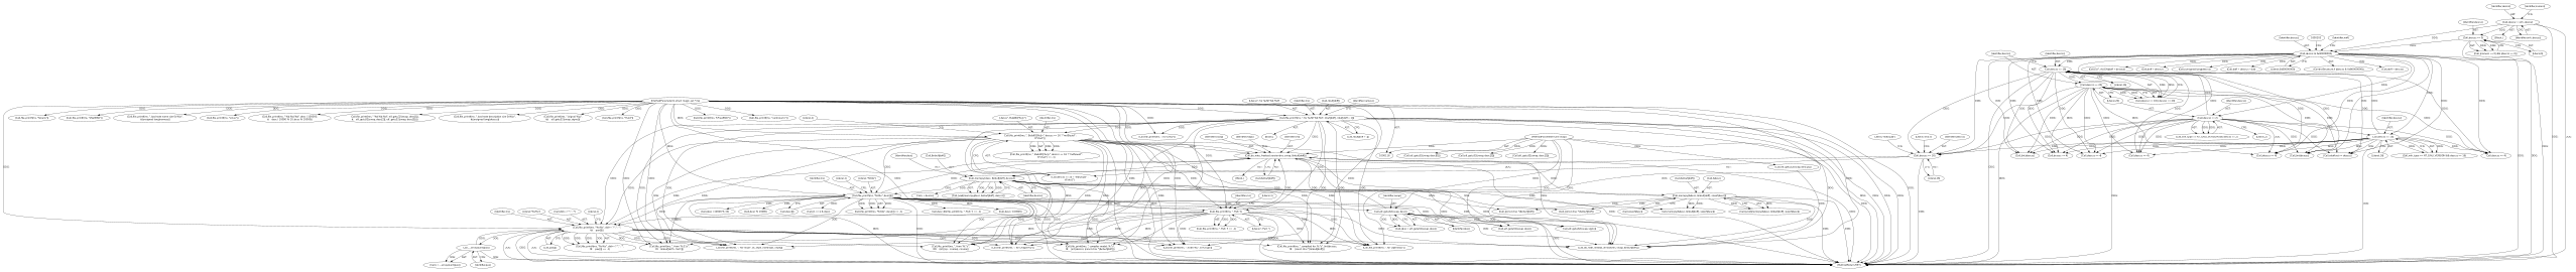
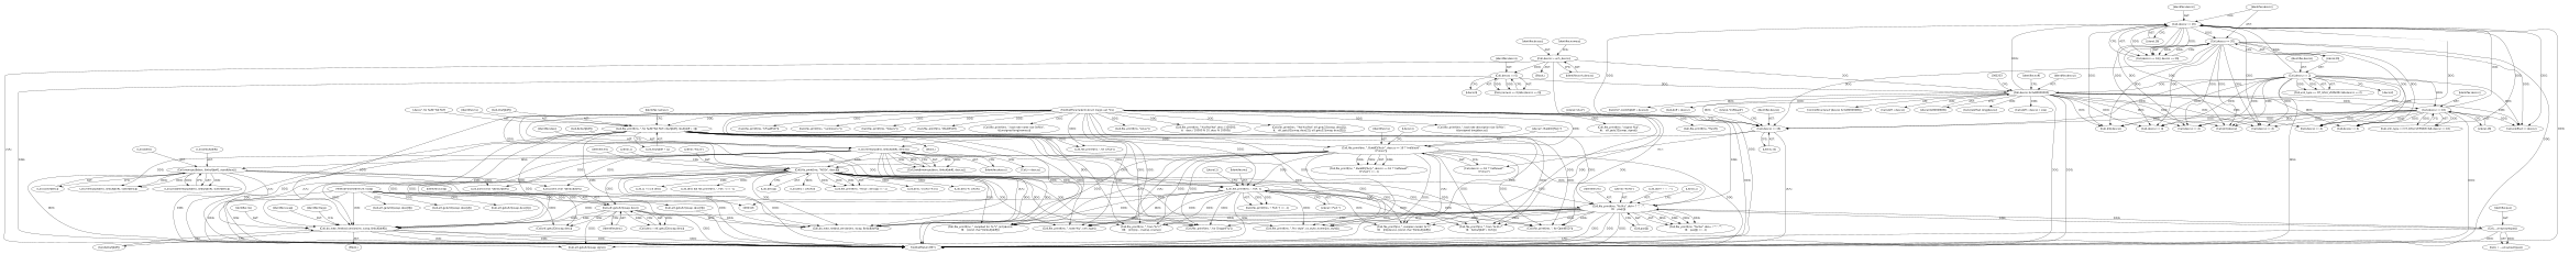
  digraph {
    fontname=Nunito
    node [fontname=Nunito]
    edge [fontname=Nunito]
    n1 [label="(Call,do_note_freebsd_version(ms, swap, &nbuf[doff]))"]
    n2 [label="(MethodReturn,RET)"]
    n3 [label="(Block,)"]
    n4 [label="(Call,&nbuf[doff])"]
    n5 [label="(Call,file_printf(ms, \"%02x\", desc[i]))"]
    n6 [label="(Call,file_printf(ms, \", PaX: \"))"]
    n7 [label="(Call,file_printf(ms, \"%s%s\", did++ ? \",\" : \"\",\n\t\t\t    pax[i]))"]
    n8 [label="(Call,elf_getu32(swap, desc))"]
    n9 [label="(Call,file_printf(ms, \", note=%u\", xnh_type))"]
    n10 [label="(Call,file_printf(ms, \", from '%.*s'\",\n\t\t\t\t    (int)(cp - cname), cname))"]
    n11 [label="(Call,desc && file_printf(ms, \", PaX: \") == -1)"]
    n12 [label="(Call,file_printf(ms, \", for DragonFly\"))"]
    n13 [label="(Call,file_printf(ms, \", compiler model: %.*s\",\n\t\t\t    (int)descsz, (const char *)&nbuf[doff]))"]
    n14 [label="(Call,file_printf(ms, \", from '%.31s'\",\n\t\t\t    &nbuf[doff + 0x7c]))"]
    n15 [label="(Call,desc / 100000)"]
    n16 [label="(Call,elf_getu32(swap, desc))"]
    n17 [label="(Call,file_printf(ms, \"%02x\", desc[i]) == -1)"]
    n18 [label="(Call,desc / 10000 % 10)"]
    n19 [label="(Call,file_printf(ms, \", for OpenBSD\"))"]
    n20 [label="(Call,desc % 10000)"]
    n21 [label="(Call,do_note_netbsd_version(ms, swap, &nbuf[doff]))"]
    n22 [label="(Call,desc[i])"]
    n23 [label="(Call,file_printf(ms, \", %s-style\", os_style_names[os_style]))"]
    n24 [label="(Call,(1 << i) & desc)"]
    n25 [label="(Call,file_printf(ms, \", compiled for: %.*s\", (int)descsz,\n\t\t\t    (const char *)&nbuf[doff]))"]
    n26 [label="(Call,file_printf(ms, \", PaX: \") == -1)"]
    n27 [label="(Literal,\", PaX: \")"]
    n28 [label="(Call,__arraycount(pax))"]
    n29 [label="(Call,pax[i])"]
    n30 [label="(Call,file_printf(ms, \"%s%s\", did++ ? \",\" : \"\",\n\t\t\t    pax[i]) == -1)"]
    n31 [label="(Call,elf_getu32(swap, signo))"]
    n32 [label="(Identifier,desc)"]
    n33 [label="(Call,desc = elf_getu32(swap, desc))"]
    n34 [label="(Call,file_printf(ms, \", BuildID[%s]=\", descsz == 16 ? \"md5/uuid\" :\n\t\t\"sha1\"))"]
    n35 [label="(Call,descsz == 16 ? \"md5/uuid\" :\n\t\t\"sha1\")"]
    n36 [label="(Call,file_printf(ms, \", BuildID[%s]=\", descsz == 16 ? \"md5/uuid\" :\n\t\t\"sha1\") == -1)"]
    n37 [label="(Call,file_printf(ms, \", for SuSE %d.%d\", nbuf[doff], nbuf[doff + 1]))"]
    n38 [label="(Call,nbuf[doff + 1])"]
    n39 [label="(Call,file_printf(ms, \", for GNU/\"))"]
    n40 [label="(Block,)"]
    n41 [label="(MethodParameterIn,struct magic_set *ms)"]
    n42 [label="(Call,file_printf(ms, \"kFreeBSD\"))"]
    n43 [label="(Call,file_printf(ms, \"<unknown>\"))"]
    n44 [label="(Call,file_printf(ms, \"Solaris\"))"]
    n45 [label="(Call,file_printf(ms, \"kNetBSD\"))"]
    n46 [label="(Call,file_printf(ms, \", bad note name size 0x%lx\",\n \t\t(unsigned long)namesz))"]
    n47 [label="(Call,file_printf(ms, \"Linux\"))"]
    n48 [label="(Call,file_printf(ms, \" %d.%d.%d\", desc / 100000,\n\t\t    desc / 10000 % 10, desc % 10000))"]
    n49 [label="(Call,file_printf(ms, \" %d.%d.%d\", elf_getu32(swap, desc[1]),\n\t\t    elf_getu32(swap, desc[2]), elf_getu32(swap, desc[3])))"]
    n50 [label="(Call,file_printf(ms, \", bad note description size 0x%lx\",\n \t\t(unsigned long)descsz))"]
    n51 [label="(Call,file_printf(ms, \" (signal %u)\",\n\t\t\t    elf_getu32(swap, signo)))"]
    n52 [label="(Call,file_printf(ms, \"Hurd\"))"]
    1000116
    n54 [label="(Call,memcpy(desc, &nbuf[doff], descsz))"]
    n55 [label="(Call,memcpy(&desc, &nbuf[doff], sizeof(desc)))"]
    n56 [label="(Call,i < descsz)"]
    n57 [label="(Call,(void)memcpy(desc, &nbuf[doff], descsz))"]
    n58 [label="(Identifier,descsz)"]
    n59 [label="(Call,memcpy(&desc, &nbuf[doff], sizeof(desc)))"]
    n60 [label="(Call,(const char *)&nbuf[doff])"]
    n61 [label="(Call,(const char *)&nbuf[doff])"]
    n62 [label="(Call,(void)memcpy(&desc, &nbuf[doff], sizeof(desc)))"]
    n63 [label="(Call,sizeof(desc))"]
    n64 [label="(Call,descsz == 16)"]
    n65 [label="(Literal,16)"]
    n66 [label="(Call,descsz == 16)"]
    n67 [label="(Call,descsz == 20)"]
    n68 [label="(Call,(int)descsz)"]
    n69 [label="(Call,descsz == 4)"]
    n70 [label="(Call,descsz == 16 || descsz == 20)"]
    n71 [label="(Call,descsz == 4)"]
    n72 [label="(Call,(int)descsz)"]
    n73 [label="(Literal,16)"]
    n74 [label="(Call,descsz == 4)"]
    n75 [label="(Call,descsz == 4)"]
    n76 [label="(Call,descsz == 4)"]
    n77 [label="(Call,reloffset >= descsz)"]
    n78 [label="(Literal,20)"]
    n79 [label="(Call,descsz == 16)"]
    n80 [label="(Call,xnh_type == NT_GNU_VERSION && descsz == 16)"]
    n81 [label="(Literal,16)"]
    n82 [label="(Call,descsz == 2)"]
    n83 [label="(Call,xnh_type == NT_GNU_VERSION && descsz == 2)"]
    n84 [label="(Literal,2)"]
    n85 [label="(Call,descsz & 0x80000000)"]
    n86 [label="(Call,ELF_ALIGN(doff + descsz))"]
    n87 [label="(Call,doff + descsz)"]
-   n88 [label="(Call,(unsigned long)descsz)"]
+   n88 [label="(Call,(reloffset long)descsz)"]
    n89 [label="(Call,doff + descsz > size)"]
    n90 [label="(Literal,0x80000000)"]
    n91 [label="(ControlStructure,if (descsz & 0x80000000))"]
    n92 [label="(Call,doff + descsz)"]
    n93 [label="(Call,descsz = xnh_descsz)"]
    n94 [label="(Call,descsz == 0)"]
    n95 [label="(Block,)"]
    n96 [label="(Identifier,xnh_descsz)"]
    n97 [label="(Call,(namesz == 0) && (descsz == 0))"]
    n98 [label="(Literal,0)"]
    n99 [label="(Call,i < __arraycount(pax))"]
    n100 [label="(Identifier,pax)"]
    n101 [label="(MethodParameterIn,int swap)"]
    n102 [label="(Call,elf_getu32(swap, desc[2]))"]
    n103 [label="(Call,elf_getu32(swap, desc[1]))"]
    n104 [label="(Call,elf_getu32(swap, desc[0]))"]
    n105 [label="(Call,elf_getu32(swap, desc[3]))"]
    n106 [label="(Literal,\"%s%s\")"]
    n107 [label="(Literal,\"md5/uuid\")"]
    n108 [label="(Identifier,noff)"]
    n109 [label="(Identifier,descsz)"]
    n110 [label="(Literal,1)"]
    n111 [label="(Call,did++ ? \",\" : \"\")"]
    n112 [label="(Literal,1)"]
    n113 [label="(Identifier,descsz)"]
    n114 [label="(Literal,1)"]
    n115 [label="(Literal,1)"]
    n116 [label="(Identifier,namesz)"]
    n117 [label="(Identifier,ms)"]
    n118 [label="(Identifier,ms)"]
    n119 [label="(Literal,\", for SuSE %d.%d\")"]
    n120 [label="(Identifier,ms)"]
    n121 [label="(Identifier,descsz)"]
    n122 [label="(Identifier,descsz)"]
    n123 [label="(Identifier,descsz)"]
    n124 [label="(Literal,\"%02x\")"]
    n125 [label="(Identifier,descsz)"]
    n126 [label="(Identifier,ms)"]
    n127 [label="(Literal,\"sha1\")"]
    n128 [label="(Call,&nbuf[doff])"]
    n129 [label="(Identifier,namesz)"]
    n130 [label="(Call,&nbuf[doff])"]
    n131 [label="(Identifier,descsz)"]
    n132 [label="(Identifier,swap)"]
    n133 [label="(Identifier,swap)"]
    n134 [label="(Literal,\", BuildID[%s]=\")"]
    n135 [label="(Identifier,ms)"]
    n136 [label="(Identifier,ms)"]
    n137 [label="(Identifier,desc)"]
    n138 [label="(Identifier,descsz)"]
    n139 [label="(Call,&desc)"]
    n140 [label="(Call,nbuf[doff])"]
    n141 [label="(Identifier,flags)"]
    1000203
    n1 -> n2 [label="DDG: "]
    n1 -> n2 [label="DDG: "]
    n1 -> n2 [label="DDG: "]
    n1 -> n2 [label="DDG: "]
    n1 -> n3 [label="AST: "]
    n1 -> n4 [label="CFG: "]
    n4 -> n1 [label="AST: "]
    n5 -> n1 [label="DDG: "]
    n5 -> n2 [label="DDG: "]
    n5 -> n2 [label="DDG: "]
    n5 -> n6 [label="DDG: "]
    n5 -> n7 [label="DDG: "]
    n5 -> n8 [label="DDG: "]
    n5 -> n9 [label="DDG: "]
    n5 -> n10 [label="DDG: "]
    n5 -> n11 [label="DDG: "]
    n5 -> n12 [label="DDG: "]
    n5 -> n13 [label="DDG: "]
    n5 -> n14 [label="DDG: "]
    n5 -> n15 [label="DDG: "]
    n5 -> n16 [label="DDG: "]
    n5 -> n17 [label="AST: "]
    n5 -> n17 [label="DDG: "]
    n5 -> n17 [label="DDG: "]
    n5 -> n17 [label="DDG: "]
    n5 -> n18 [label="DDG: "]
    n5 -> n19 [label="DDG: "]
    n5 -> n20 [label="DDG: "]
    n5 -> n21 [label="DDG: "]
    n5 -> n22 [label="CFG: "]
    n5 -> n23 [label="DDG: "]
    n5 -> n24 [label="DDG: "]
    n5 -> n25 [label="DDG: "]
    n6 -> n1 [label="DDG: "]
    n6 -> n2 [label="DDG: "]
    n6 -> n7 [label="DDG: "]
    n6 -> n9 [label="DDG: "]
    n6 -> n10 [label="DDG: "]
    n6 -> n12 [label="DDG: "]
    n6 -> n13 [label="DDG: "]
    n6 -> n14 [label="DDG: "]
    n6 -> n19 [label="DDG: "]
    n6 -> n21 [label="DDG: "]
    n6 -> n23 [label="DDG: "]
    n6 -> n25 [label="DDG: "]
    n6 -> n26 [label="AST: "]
    n6 -> n26 [label="DDG: "]
    n6 -> n26 [label="DDG: "]
    n6 -> n27 [label="CFG: "]
    n7 -> n1 [label="DDG: "]
    n7 -> n2 [label="DDG: "]
    n7 -> n2 [label="DDG: "]
    n7 -> n2 [label="DDG: "]
    n7 -> n9 [label="DDG: "]
    n7 -> n10 [label="DDG: "]
    n7 -> n12 [label="DDG: "]
    n7 -> n13 [label="DDG: "]
    n7 -> n14 [label="DDG: "]
    n7 -> n19 [label="DDG: "]
    n7 -> n21 [label="DDG: "]
    n7 -> n23 [label="DDG: "]
    n7 -> n25 [label="DDG: "]
    n7 -> n28 [label="DDG: "]
    n7 -> n29 [label="CFG: "]
    n7 -> n30 [label="AST: "]
    n7 -> n30 [label="DDG: "]
    n7 -> n30 [label="DDG: "]
    n7 -> n30 [label="DDG: "]
    n7 -> n30 [label="DDG: "]
    n8 -> n1 [label="DDG: "]
    n8 -> n2 [label="DDG: "]
    n8 -> n16 [label="DDG: "]
    n8 -> n21 [label="DDG: "]
    n8 -> n31 [label="DDG: "]
    n8 -> n32 [label="CFG: "]
    n8 -> n33 [label="AST: "]
    n8 -> n33 [label="DDG: "]
    n8 -> n33 [label="DDG: "]
    n22 -> n5 [label="AST: "]
    n27 -> n6 [label="AST: "]
    n28 -> n2 [label="DDG: "]
    n28 -> n7 [label="DDG: "]
    n28 -> n99 [label="AST: "]
    n28 -> n99 [label="DDG: "]
-   n28 -> n100 [label="CFG: "]
+   n28 -> n31 [label="CFG: "]
    n29 -> n7 [label="AST: "]
    n32 -> n8 [label="AST: "]
    n33 -> n8 [label="CFG: "]
    n34 -> n1 [label="DDG: "]
    n34 -> n2 [label="DDG: "]
    n34 -> n2 [label="DDG: "]
    n34 -> n5 [label="DDG: "]
    n34 -> n6 [label="DDG: "]
    n34 -> n7 [label="DDG: "]
    n34 -> n9 [label="DDG: "]
    n34 -> n10 [label="DDG: "]
    n34 -> n12 [label="DDG: "]
    n34 -> n13 [label="DDG: "]
    n34 -> n14 [label="DDG: "]
    n34 -> n19 [label="DDG: "]
    n34 -> n21 [label="DDG: "]
    n34 -> n23 [label="DDG: "]
    n34 -> n25 [label="DDG: "]
    n34 -> n35 [label="CFG: "]
    n34 -> n36 [label="AST: "]
    n34 -> n36 [label="DDG: "]
    n34 -> n36 [label="DDG: "]
    n34 -> n36 [label="DDG: "]
    n35 -> n34 [label="AST: "]
    n37 -> n1 [label="DDG: "]
    n37 -> n2 [label="DDG: "]
    n37 -> n2 [label="DDG: "]
    n37 -> n2 [label="DDG: "]
    n37 -> n2 [label="DDG: "]
    n37 -> n6 [label="DDG: "]
    n37 -> n7 [label="DDG: "]
    n37 -> n9 [label="DDG: "]
    n37 -> n10 [label="DDG: "]
    n37 -> n12 [label="DDG: "]
    n37 -> n13 [label="DDG: "]
    n37 -> n14 [label="DDG: "]
    n37 -> n19 [label="DDG: "]
    n37 -> n21 [label="DDG: "]
    n37 -> n23 [label="DDG: "]
    n37 -> n25 [label="DDG: "]
    n37 -> n34 [label="DDG: "]
    n37 -> n38 [label="CFG: "]
    n37 -> n39 [label="DDG: "]
    n37 -> n40 [label="AST: "]
    n38 -> n37 [label="AST: "]
    n41 -> n1 [label="DDG: "]
    n41 -> n2 [label="DDG: "]
    n41 -> n5 [label="DDG: "]
    n41 -> n6 [label="DDG: "]
    n41 -> n7 [label="DDG: "]
    n41 -> n9 [label="DDG: "]
    n41 -> n10 [label="DDG: "]
    n41 -> n12 [label="DDG: "]
    n41 -> n13 [label="DDG: "]
    n41 -> n14 [label="DDG: "]
    n41 -> n19 [label="DDG: "]
    n41 -> n21 [label="DDG: "]
    n41 -> n23 [label="DDG: "]
    n41 -> n25 [label="DDG: "]
    n41 -> n34 [label="DDG: "]
    n41 -> n37 [label="DDG: "]
    n41 -> n39 [label="DDG: "]
    n41 -> n42 [label="DDG: "]
    n41 -> n43 [label="DDG: "]
    n41 -> n44 [label="DDG: "]
    n41 -> n45 [label="DDG: "]
    n41 -> n46 [label="DDG: "]
    n41 -> n47 [label="DDG: "]
    n41 -> n48 [label="DDG: "]
    n41 -> n49 [label="DDG: "]
    n41 -> n50 [label="DDG: "]
    n41 -> n51 [label="DDG: "]
    n41 -> n52 [label="DDG: "]
    n41 -> 1000116 [label="AST: "]
-   n1 -> n54 [label="DDG: "]
+   n54 -> n1 [label="DDG: "]
    n54 -> n2 [label="DDG: "]
    n54 -> n2 [label="DDG: "]
    n54 -> n5 [label="DDG: "]
    n54 -> n21 [label="DDG: "]
    n54 -> n55 [label="DDG: "]
    n54 -> n56 [label="DDG: "]
    n54 -> n57 [label="AST: "]
    n54 -> n57 [label="DDG: "]
    n54 -> n57 [label="DDG: "]
    n54 -> n57 [label="DDG: "]
    n54 -> n58 [label="CFG: "]
    n54 -> n59 [label="DDG: "]
    n54 -> n60 [label="DDG: "]
    n54 -> n61 [label="DDG: "]
    n55 -> n1 [label="DDG: "]
    n55 -> n2 [label="DDG: "]
    n55 -> n2 [label="DDG: "]
    n55 -> n21 [label="DDG: "]
    n55 -> n59 [label="DDG: "]
    n55 -> n59 [label="DDG: "]
    n55 -> n60 [label="DDG: "]
    n55 -> n61 [label="DDG: "]
    n55 -> n62 [label="AST: "]
    n55 -> n62 [label="DDG: "]
    n55 -> n62 [label="DDG: "]
    n55 -> n63 [label="CFG: "]
    n57 -> n54 [label="CFG: "]
    n58 -> n54 [label="AST: "]
    n62 -> n55 [label="CFG: "]
    n63 -> n55 [label="AST: "]
    n64 -> n2 [label="DDG: "]
    n64 -> n35 [label="AST: "]
    n64 -> n54 [label="DDG: "]
    n64 -> n65 [label="CFG: "]
    n65 -> n64 [label="AST: "]
    n66 -> n2 [label="DDG: "]
    n66 -> n64 [label="DDG: "]
    n66 -> n67 [label="DDG: "]
    n66 -> n68 [label="DDG: "]
    n66 -> n69 [label="DDG: "]
    n66 -> n70 [label="AST: "]
    n66 -> n70 [label="DDG: "]
    n66 -> n70 [label="DDG: "]
    n66 -> n71 [label="DDG: "]
    n66 -> n72 [label="DDG: "]
    n66 -> n73 [label="CFG: "]
    n66 -> n74 [label="DDG: "]
    n66 -> n75 [label="DDG: "]
    n66 -> n76 [label="DDG: "]
    n66 -> n77 [label="DDG: "]
    n67 -> n2 [label="DDG: "]
    n67 -> n64 [label="DDG: "]
    n67 -> n68 [label="DDG: "]
    n67 -> n69 [label="DDG: "]
    n67 -> n70 [label="AST: "]
    n67 -> n70 [label="DDG: "]
    n67 -> n70 [label="DDG: "]
    n67 -> n71 [label="DDG: "]
    n67 -> n72 [label="DDG: "]
    n67 -> n74 [label="DDG: "]
    n67 -> n75 [label="DDG: "]
    n67 -> n76 [label="DDG: "]
    n67 -> n77 [label="DDG: "]
    n67 -> n78 [label="CFG: "]
    n70 -> n66 [label="CFG: "]
    n70 -> n67 [label="CFG: "]
    n73 -> n66 [label="AST: "]
    n78 -> n67 [label="AST: "]
    n78 -> n82 [label="AST: "]
    n79 -> n2 [label="DDG: "]
    n79 -> n64 [label="DDG: "]
    n79 -> n66 [label="DDG: "]
    n79 -> n68 [label="DDG: "]
    n79 -> n69 [label="DDG: "]
    n79 -> n71 [label="DDG: "]
    n79 -> n72 [label="DDG: "]
    n79 -> n74 [label="DDG: "]
    n79 -> n75 [label="DDG: "]
    n79 -> n76 [label="DDG: "]
    n79 -> n77 [label="DDG: "]
    n79 -> n80 [label="AST: "]
    n79 -> n80 [label="DDG: "]
    n79 -> n80 [label="DDG: "]
    n79 -> n81 [label="CFG: "]
    n80 -> n79 [label="CFG: "]
    n81 -> n79 [label="AST: "]
    n82 -> n2 [label="DDG: "]
    n82 -> n64 [label="DDG: "]
    n82 -> n66 [label="DDG: "]
    n82 -> n68 [label="DDG: "]
    n82 -> n69 [label="DDG: "]
    n82 -> n71 [label="DDG: "]
    n82 -> n72 [label="DDG: "]
    n82 -> n74 [label="DDG: "]
    n82 -> n75 [label="DDG: "]
    n82 -> n76 [label="DDG: "]
    n82 -> n77 [label="DDG: "]
    n82 -> n79 [label="DDG: "]
    n82 -> n83 [label="AST: "]
    n82 -> n83 [label="DDG: "]
    n82 -> n83 [label="DDG: "]
    n82 -> n84 [label="CFG: "]
    n83 -> n82 [label="AST: "]
    n85 -> n2 [label="DDG: "]
    n85 -> n2 [label="DDG: "]
    n85 -> n64 [label="DDG: "]
    n85 -> n66 [label="DDG: "]
    n85 -> n68 [label="DDG: "]
    n85 -> n69 [label="DDG: "]
    n85 -> n71 [label="DDG: "]
    n85 -> n72 [label="DDG: "]
    n85 -> n74 [label="DDG: "]
    n85 -> n75 [label="DDG: "]
    n85 -> n76 [label="DDG: "]
    n85 -> n77 [label="DDG: "]
    n85 -> n79 [label="DDG: "]
-   n85 -> n82 [label="DDG: "]
+   n82 -> n85 [label="DDG: "]
    n85 -> n86 [label="DDG: "]
    n85 -> n87 [label="DDG: "]
    n85 -> n88 [label="DDG: "]
    n85 -> n89 [label="DDG: "]
    n85 -> n90 [label="CFG: "]
    n85 -> n91 [label="AST: "]
    n85 -> n92 [label="DDG: "]
    n90 -> n85 [label="AST: "]
    n93 -> n2 [label="DDG: "]
    n93 -> n2 [label="DDG: "]
    n93 -> n85 [label="DDG: "]
    n93 -> n94 [label="DDG: "]
    n93 -> n95 [label="AST: "]
    n93 -> n96 [label="CFG: "]
    n94 -> n2 [label="DDG: "]
    n94 -> n85 [label="DDG: "]
    n94 -> n97 [label="AST: "]
    n94 -> n97 [label="DDG: "]
    n94 -> n97 [label="DDG: "]
    n94 -> n98 [label="CFG: "]
    n96 -> n93 [label="AST: "]
    n97 -> n94 [label="CFG: "]
    n98 -> n94 [label="AST: "]
    n100 -> n28 [label="AST: "]
    n101 -> n1 [label="DDG: "]
    n101 -> n2 [label="DDG: "]
    n101 -> n8 [label="DDG: "]
    n101 -> n16 [label="DDG: "]
    n101 -> n31 [label="DDG: "]
    n101 -> 1000116 [label="AST: "]
    n101 -> n102 [label="DDG: "]
    n101 -> n103 [label="DDG: "]
    n101 -> n104 [label="DDG: "]
    n101 -> n105 [label="DDG: "]
    n105 -> n21 [label="DDG: "]
    n106 -> n7 [label="AST: "]
    n107 -> n64 [label="CFG: "]
    n108 -> n85 [label="CFG: "]
    n109 -> n85 [label="AST: "]
    n110 -> n6 [label="CFG: "]
    n111 -> n7 [label="AST: "]
    n112 -> n7 [label="CFG: "]
    n113 -> n94 [label="AST: "]
    n114 -> n34 [label="CFG: "]
    n115 -> n5 [label="CFG: "]
    n116 -> n37 [label="CFG: "]
    n117 -> n7 [label="AST: "]
    n118 -> n1 [label="AST: "]
    n119 -> n37 [label="AST: "]
    n120 -> n6 [label="AST: "]
    n121 -> n82 [label="AST: "]
    n122 -> n66 [label="CFG: "]
    n122 -> n67 [label="AST: "]
    n123 -> n79 [label="AST: "]
    n124 -> n5 [label="AST: "]
    n125 -> n93 [label="AST: "]
    n126 -> n37 [label="AST: "]
    n127 -> n64 [label="CFG: "]
    n128 -> n54 [label="AST: "]
    n129 -> n93 [label="CFG: "]
    n130 -> n55 [label="AST: "]
    n131 -> n64 [label="AST: "]
    n132 -> n1 [label="AST: "]
    n133 -> n8 [label="AST: "]
    n134 -> n34 [label="AST: "]
    n135 -> n5 [label="AST: "]
    n136 -> n34 [label="AST: "]
    n137 -> n54 [label="AST: "]
    n138 -> n66 [label="AST: "]
    n139 -> n55 [label="AST: "]
    n140 -> n37 [label="AST: "]
    n141 -> n1 [label="CFG: "]
    1000203 -> n85 [label="CFG: "]
  }
